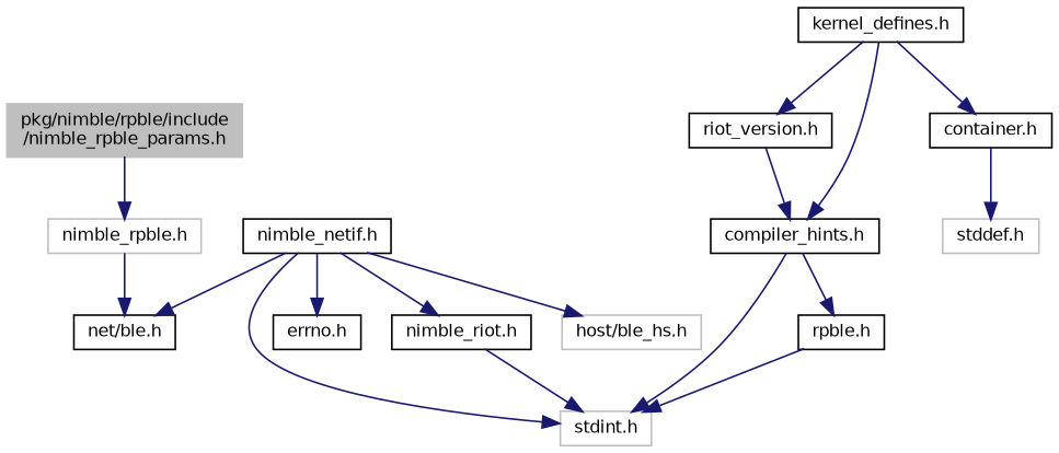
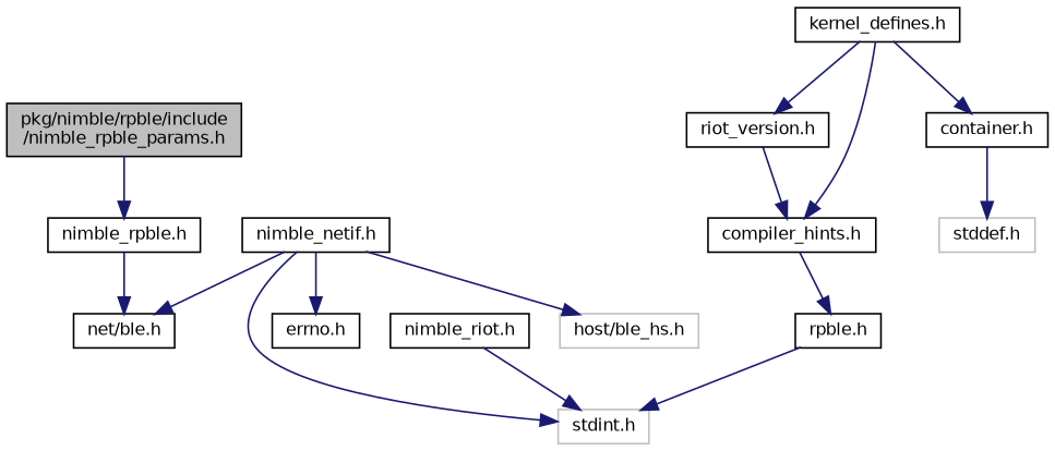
  digraph {
    node [color=black fillcolor=white fontname=Helvetica fontsize=10 shape=record style=filled]
    edge [color=midnightblue fontname=Helvetica fontsize=10 labelfontname=Helvetica labelfontsize=10 style=solid]
-   n1 [color=grey75 fillcolor=grey75 fontcolor=black height=0.2 label="pkg/nimble/rpble/include\l/nimble_rpble_params.h" width=0.4]
-   n2 [color=grey75 height=0.2 label="nimble_rpble.h" width=0.4]
+   n1 [fillcolor=grey75 fontcolor=black height=0.2 label="pkg/nimble/rpble/include\l/nimble_rpble_params.h" width=0.4]
+   n2 [height=0.2 label="nimble_rpble.h" width=0.4]
    n3 [height=0.2 label="net/ble.h" width=0.4]
    n4 [height=0.2 label="nimble_netif.h" width=0.4]
    n5 [color=grey75 height=0.2 label="stdint.h" width=0.4]
    n6 [height=0.2 label="errno.h" width=0.4]
    n7 [height=0.2 label="nimble_riot.h" width=0.4]
    n8 [color=grey75 height=0.2 label="host/ble_hs.h" width=0.4]
    n9 [height=0.2 label="kernel_defines.h" width=0.4]
    n10 [height=0.2 label="riot_version.h" width=0.4]
    n11 [height=0.2 label="compiler_hints.h" width=0.4]
    n12 [height=0.2 label="container.h" width=0.4]
    n13 [height=0.2 label="rpble.h" width=0.4]
    n14 [color=grey75 height=0.2 label="stddef.h" width=0.4]
    n1 -> n2
    n2 -> n3
    n4 -> n3
    n4 -> n5
    n4 -> n6
-   n4 -> n7
    n4 -> n8
    n7 -> n5
    n9 -> n10
    n9 -> n11
    n9 -> n12
    n10 -> n11
-   n11 -> n5
    n11 -> n13
    n12 -> n14
    n13 -> n5
  }
